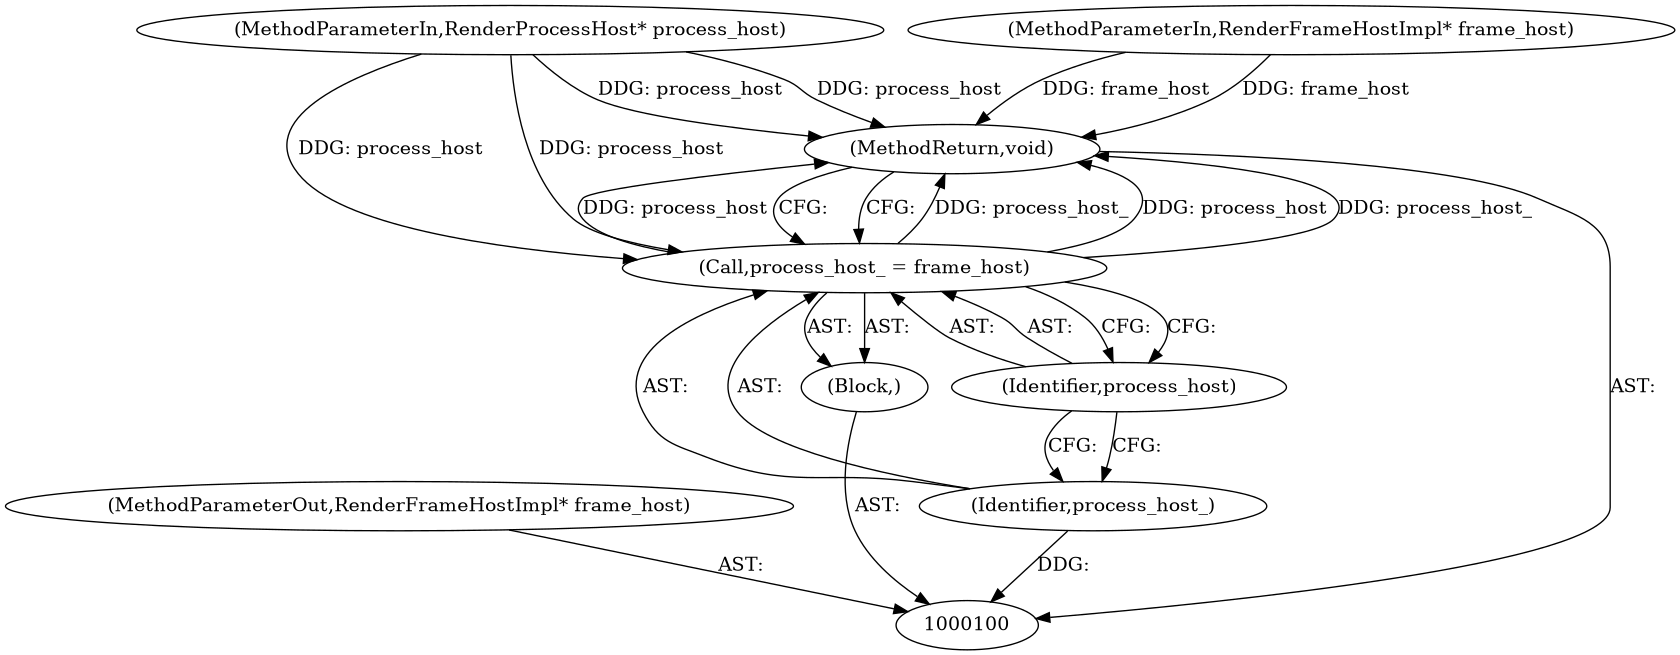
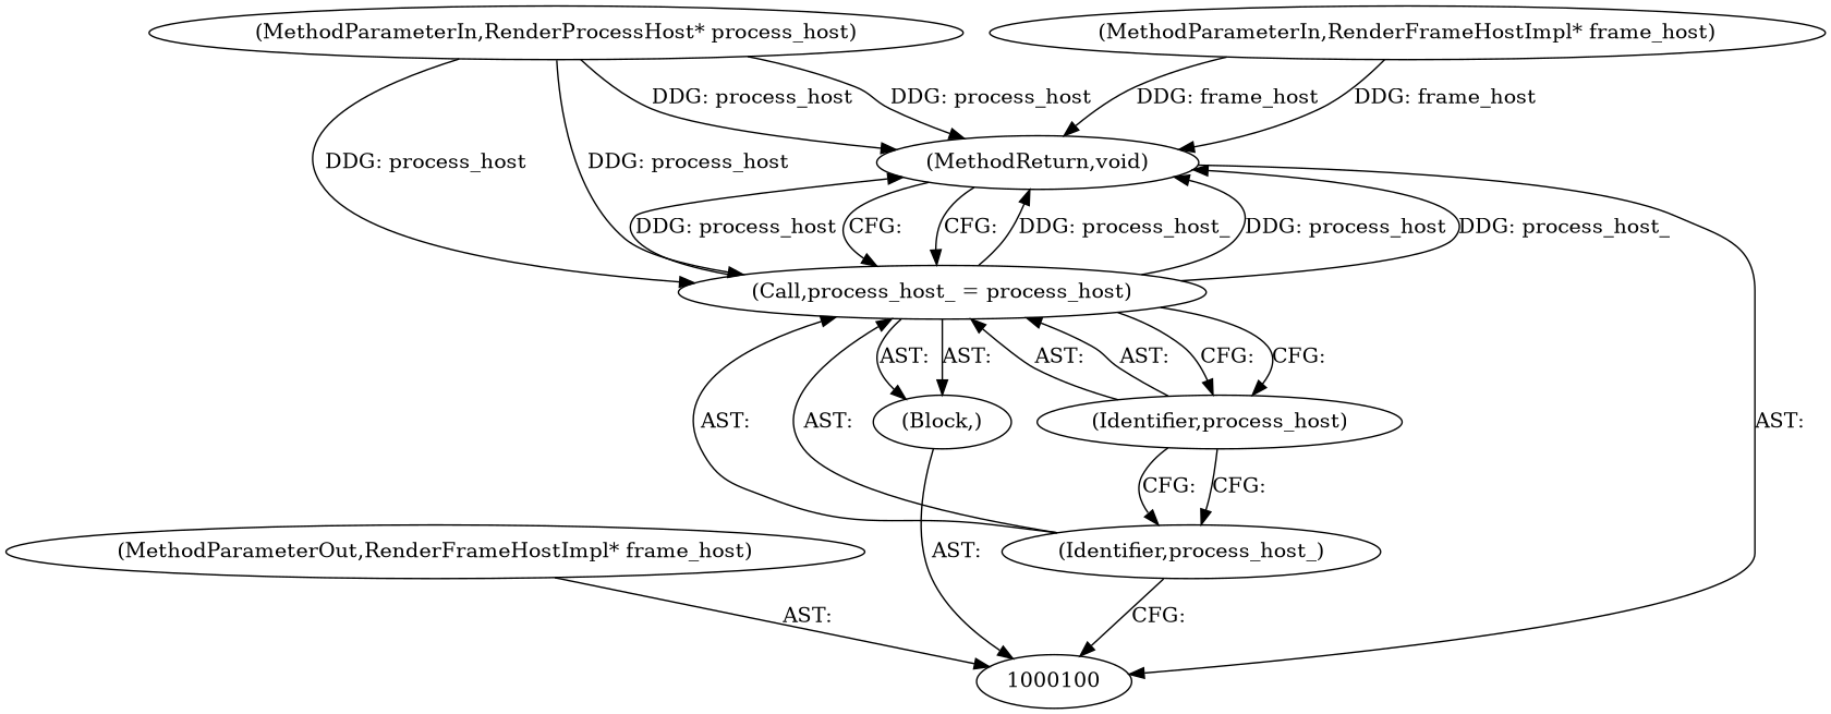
  digraph {
    n1 [label="(MethodReturn,void)"]
-   n2 [label="(Call,process_host_ = frame_host)"]
+   n2 [label="(Call,process_host_ = process_host)"]
    1000100
    n4 [label="(Block,)"]
    n5 [label="(Identifier,process_host)"]
    n6 [label="(MethodParameterIn,RenderProcessHost* process_host)"]
    n7 [label="(MethodParameterIn,RenderFrameHostImpl* frame_host)"]
    n8 [label="(MethodParameterOut,RenderFrameHostImpl* frame_host)"]
    n9 [label="(Identifier,process_host_)"]
    n1 -> n2 [label="CFG: "]
    n1 -> n2 [label="CFG: "]
    n1 -> 1000100 [label="AST: "]
    n2 -> n1 [label="DDG: process_host_"]
    n2 -> n1 [label="DDG: process_host"]
    n2 -> n1 [label="DDG: process_host_"]
    n2 -> n1 [label="DDG: process_host"]
    n2 -> n4 [label="AST: "]
    n2 -> n4 [label="AST: "]
    n2 -> n5 [label="CFG: "]
    n2 -> n5 [label="CFG: "]
    n4 -> 1000100 [label="AST: "]
    n5 -> n2 [label="AST: "]
    n5 -> n2 [label="AST: "]
    n5 -> n9 [label="CFG: "]
    n5 -> n9 [label="CFG: "]
    n6 -> n1 [label="DDG: process_host"]
    n6 -> n1 [label="DDG: process_host"]
    n6 -> n2 [label="DDG: process_host"]
    n6 -> n2 [label="DDG: process_host"]
    n7 -> n1 [label="DDG: frame_host"]
    n7 -> n1 [label="DDG: frame_host"]
    n8 -> 1000100 [label="AST: "]
    n9 -> n2 [label="AST: "]
    n9 -> n2 [label="AST: "]
-   n9 -> 1000100 [label="DDG: "]
+   n9 -> 1000100 [label="CFG: "]
  }
